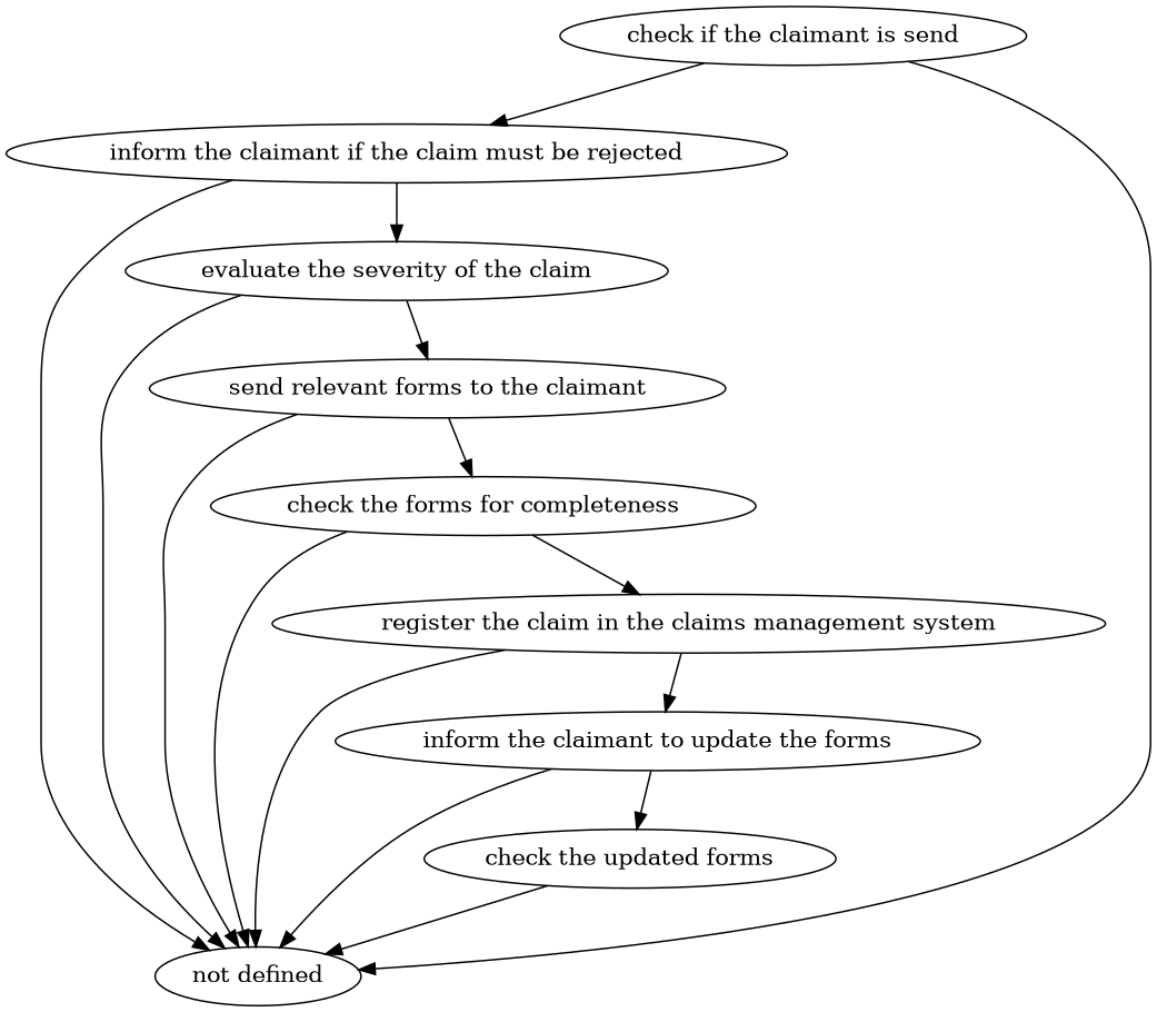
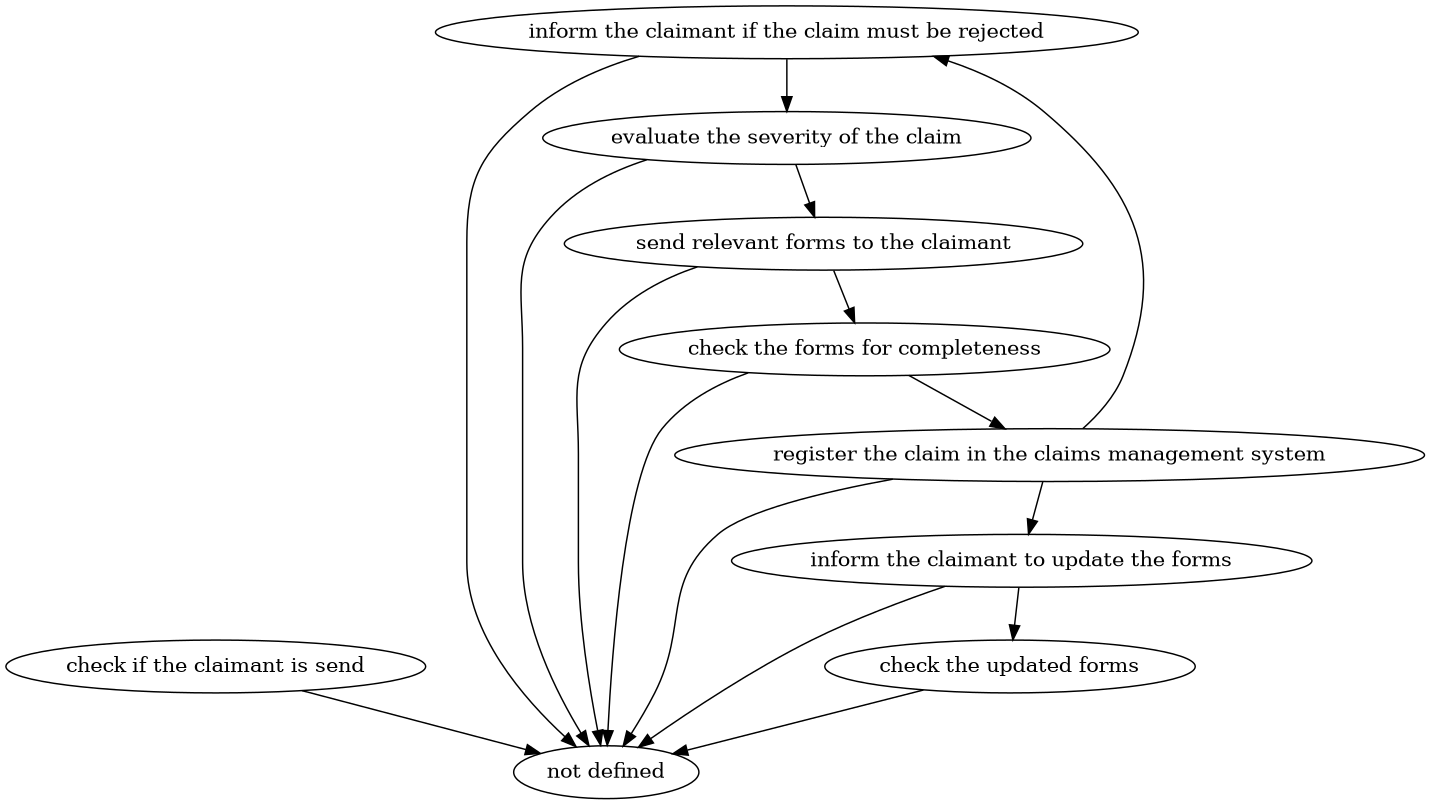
  strict digraph {
    edge [attrs="{'type': 'actor performer', 'label': 'actor performer'}"]
    n1 [attrs="{'type': 'Activity', 'label': 'check if the claimant is insured'}" label="check if the claimant is send"]
    "inform the claimant if the claim must be rejected" [attrs="{'type': 'Activity', 'label': 'inform the claimant if the claim must be rejected'}"]
    "not defined" [attrs="{'type': 'Actor', 'label': 'not defined'}"]
    "evaluate the severity of the claim" [attrs="{'type': 'Activity', 'label': 'evaluate the severity of the claim'}"]
    "send relevant forms to the claimant" [attrs="{'type': 'Activity', 'label': 'send relevant forms to the claimant'}"]
    "check the forms for completeness" [attrs="{'type': 'Activity', 'label': 'check the forms for completeness'}"]
    "register the claim in the claims management system" [attrs="{'type': 'Activity', 'label': 'register the claim in the claims management system'}"]
    "inform the claimant to update the forms" [attrs="{'type': 'Activity', 'label': 'inform the claimant to update the forms'}"]
    "check the updated forms" [attrs="{'type': 'Activity', 'label': 'check the updated forms'}"]
-   n1 -> "inform the claimant if the claim must be rejected" [attrs="{'type': 'flow', 'label': 'flow'}"]
+   "register the claim in the claims management system" -> "inform the claimant if the claim must be rejected" [attrs="{'type': 'flow', 'label': 'flow'}"]
    n1 -> "not defined"
    "inform the claimant if the claim must be rejected" -> "not defined"
    "inform the claimant if the claim must be rejected" -> "evaluate the severity of the claim" [attrs="{'type': 'flow', 'label': 'flow'}"]
    "evaluate the severity of the claim" -> "not defined"
    "evaluate the severity of the claim" -> "send relevant forms to the claimant" [attrs="{'type': 'flow', 'label': 'flow'}"]
    "send relevant forms to the claimant" -> "not defined"
    "send relevant forms to the claimant" -> "check the forms for completeness" [attrs="{'type': 'flow', 'label': 'flow'}"]
    "check the forms for completeness" -> "not defined"
    "check the forms for completeness" -> "register the claim in the claims management system" [attrs="{'type': 'flow', 'label': 'flow'}"]
    "register the claim in the claims management system" -> "not defined"
    "register the claim in the claims management system" -> "inform the claimant to update the forms" [attrs="{'type': 'flow', 'label': 'flow'}"]
    "inform the claimant to update the forms" -> "not defined"
    "inform the claimant to update the forms" -> "check the updated forms" [attrs="{'type': 'flow', 'label': 'flow'}"]
    "check the updated forms" -> "not defined"
  }
